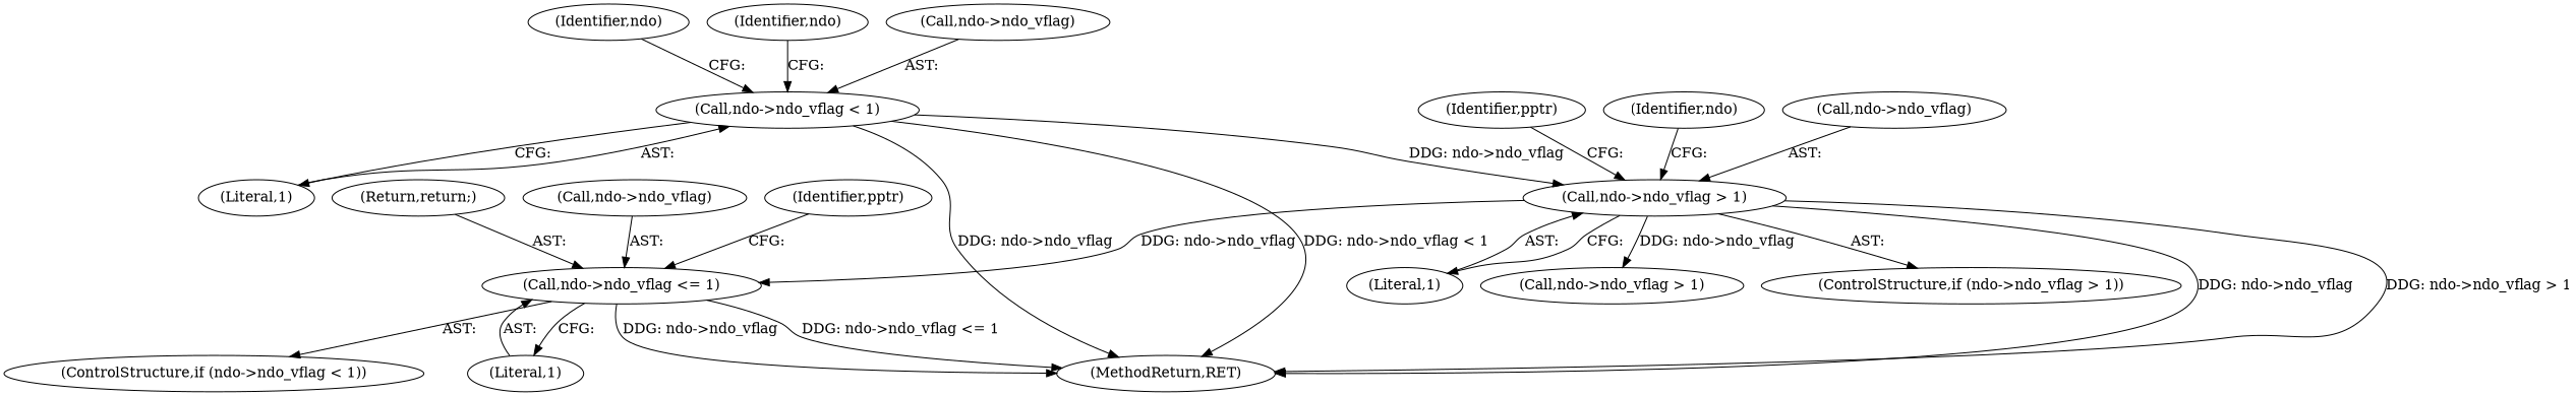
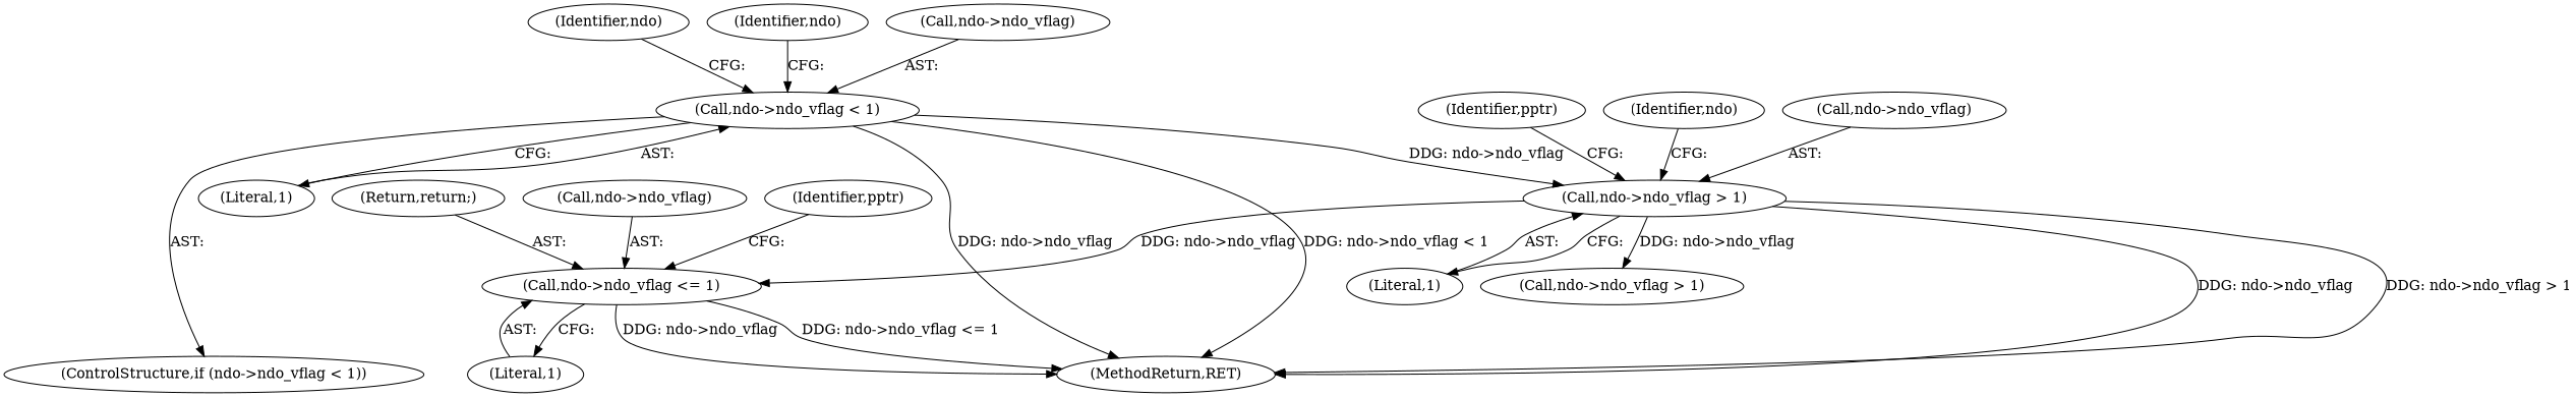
  digraph {
    n1 [label="(Call,ndo->ndo_vflag <= 1)"]
    n2 [label="(MethodReturn,RET)"]
    n3 [label="(Literal,1)"]
    n4 [label="(Call,ndo->ndo_vflag > 1)"]
-   n5 [label="(ControlStructure,if (ndo->ndo_vflag > 1))"]
    n6 [label="(Literal,1)"]
    n7 [label="(Call,ndo->ndo_vflag > 1)"]
    n8 [label="(Call,ndo->ndo_vflag < 1)"]
    n9 [label="(ControlStructure,if (ndo->ndo_vflag < 1))"]
    n10 [label="(Literal,1)"]
    n11 [label="(Identifier,pptr)"]
    n12 [label="(Return,return;)"]
    n13 [label="(Call,ndo->ndo_vflag)"]
    n14 [label="(Identifier,pptr)"]
    n15 [label="(Identifier,ndo)"]
    n16 [label="(Identifier,ndo)"]
    n17 [label="(Call,ndo->ndo_vflag)"]
    n18 [label="(Identifier,ndo)"]
    n19 [label="(Call,ndo->ndo_vflag)"]
    n1 -> n2 [label="DDG: ndo->ndo_vflag"]
    n1 -> n2 [label="DDG: ndo->ndo_vflag <= 1"]
    n1 -> n3 [label="CFG: "]
    n3 -> n1 [label="AST: "]
    n4 -> n1 [label="DDG: ndo->ndo_vflag"]
    n4 -> n2 [label="DDG: ndo->ndo_vflag > 1"]
    n4 -> n2 [label="DDG: ndo->ndo_vflag"]
-   n4 -> n5 [label="AST: "]
    n4 -> n6 [label="CFG: "]
    n4 -> n7 [label="DDG: ndo->ndo_vflag"]
    n6 -> n4 [label="AST: "]
    n8 -> n2 [label="DDG: ndo->ndo_vflag"]
    n8 -> n2 [label="DDG: ndo->ndo_vflag < 1"]
    n8 -> n4 [label="DDG: ndo->ndo_vflag"]
-   n1 -> n9 [label="AST: "]
+   n8 -> n9 [label="AST: "]
    n8 -> n10 [label="CFG: "]
    n10 -> n8 [label="AST: "]
    n11 -> n1 [label="CFG: "]
    n12 -> n1 [label="AST: "]
    n13 -> n1 [label="AST: "]
    n14 -> n4 [label="CFG: "]
    n15 -> n8 [label="CFG: "]
    n16 -> n8 [label="CFG: "]
    n17 -> n8 [label="AST: "]
    n18 -> n4 [label="CFG: "]
    n19 -> n4 [label="AST: "]
  }
